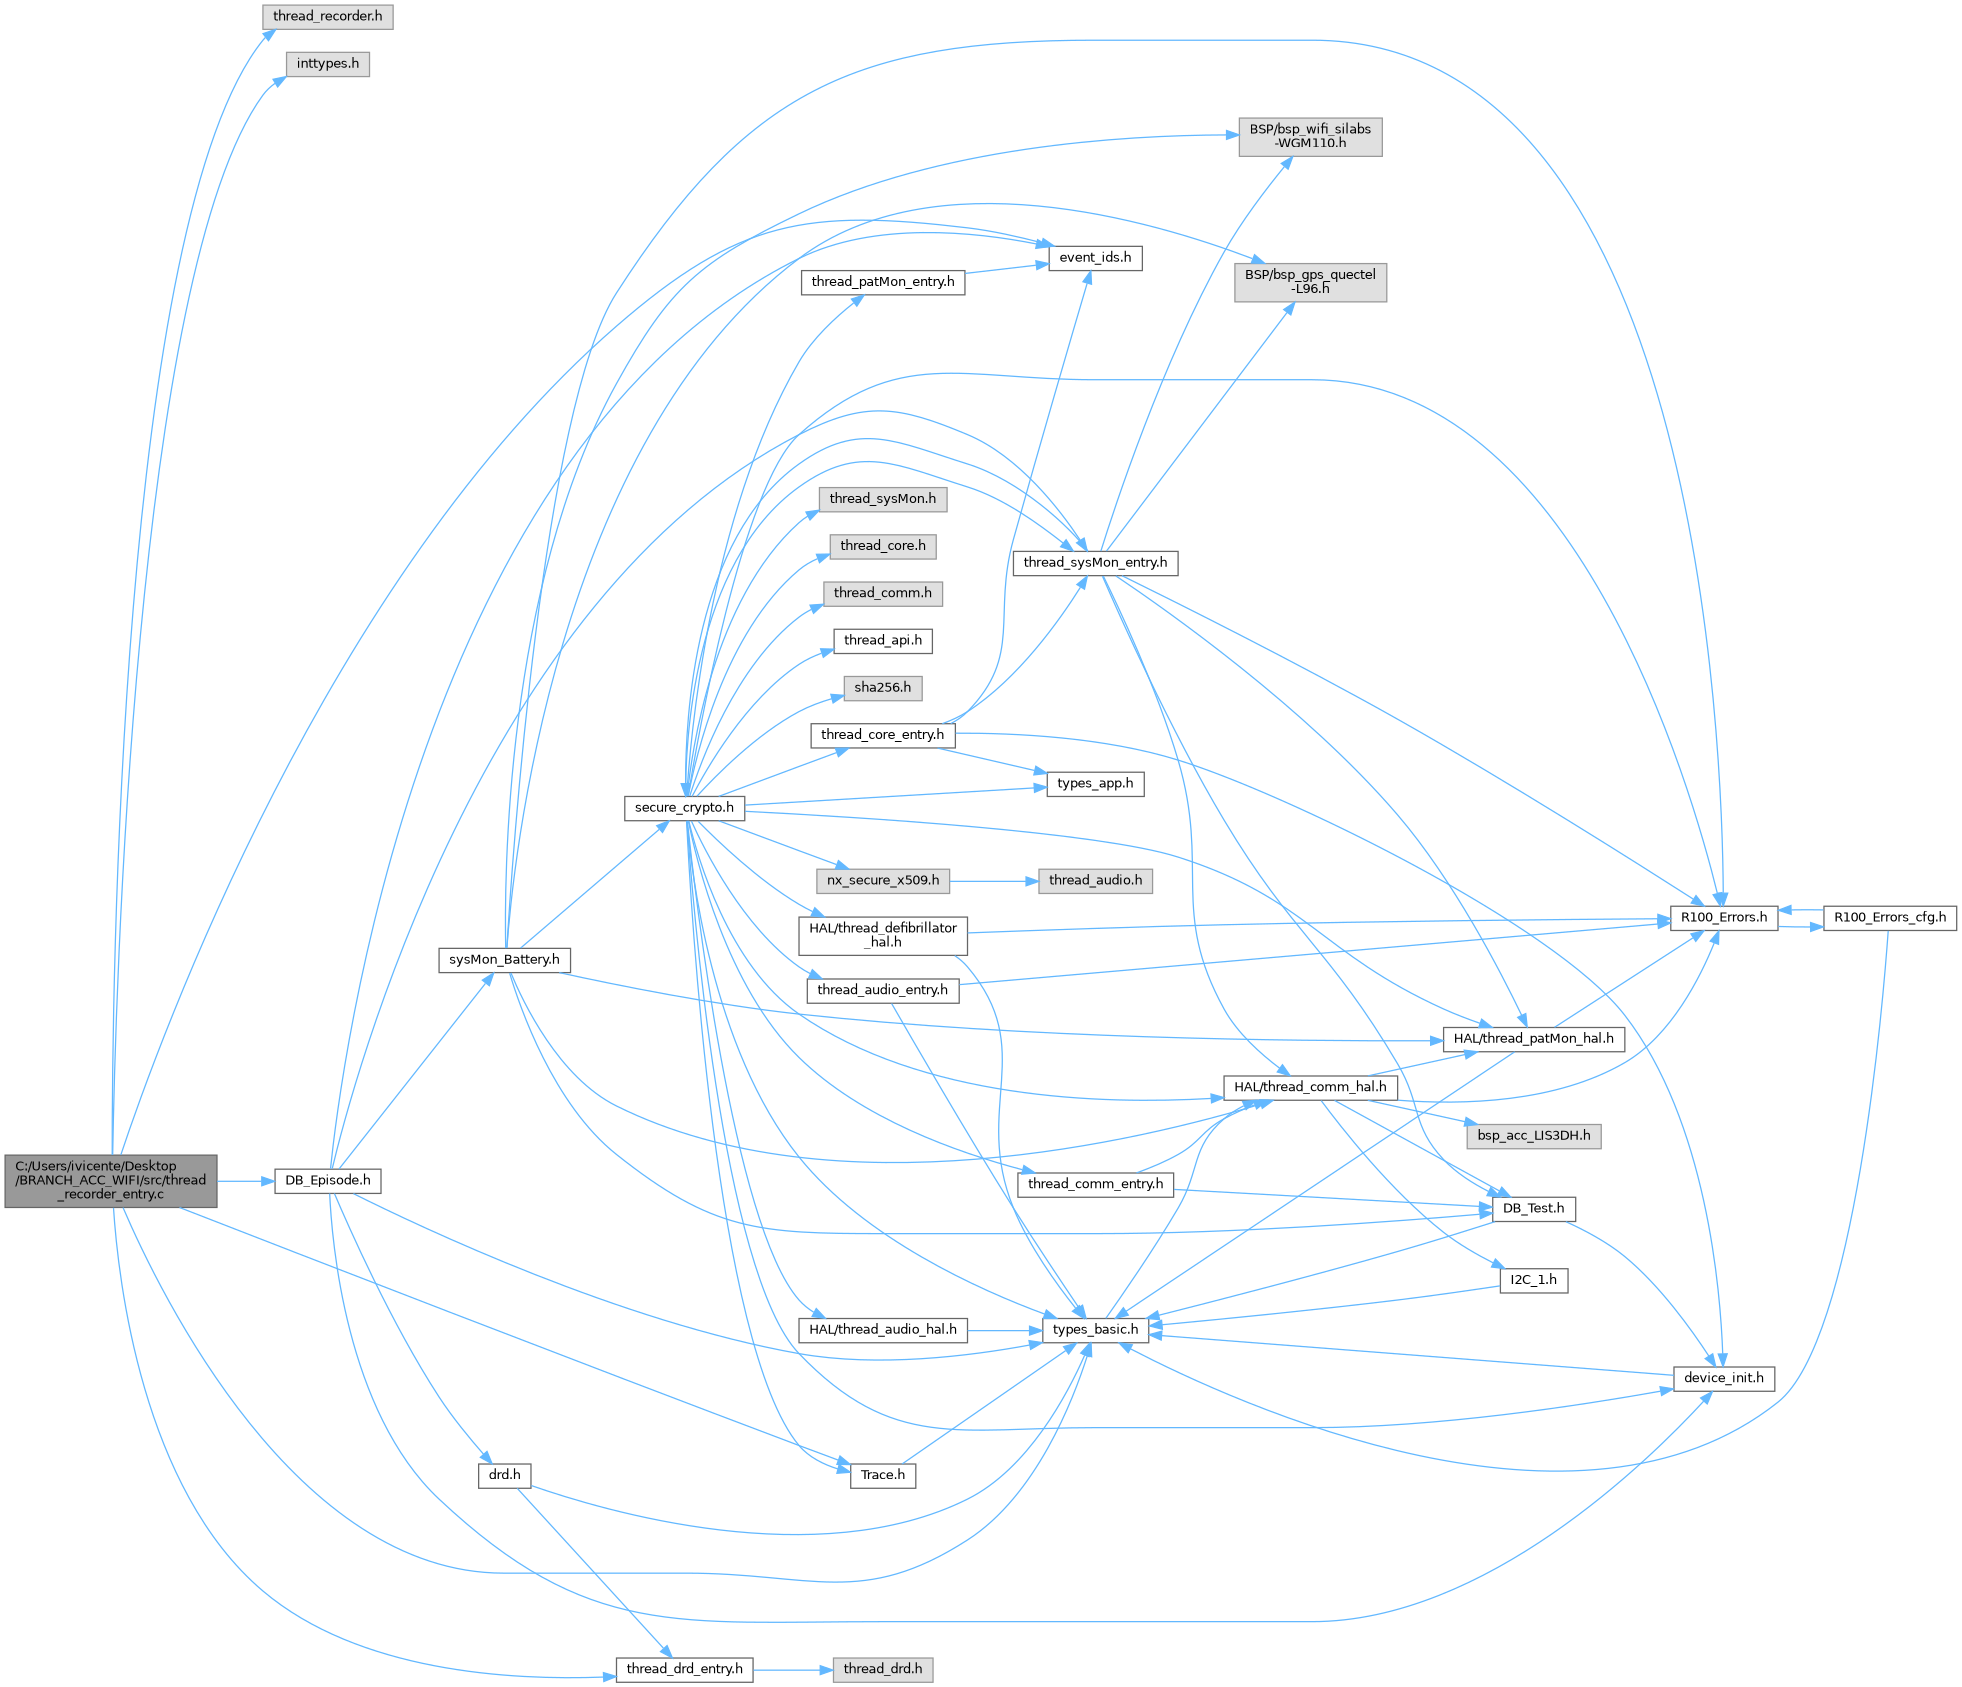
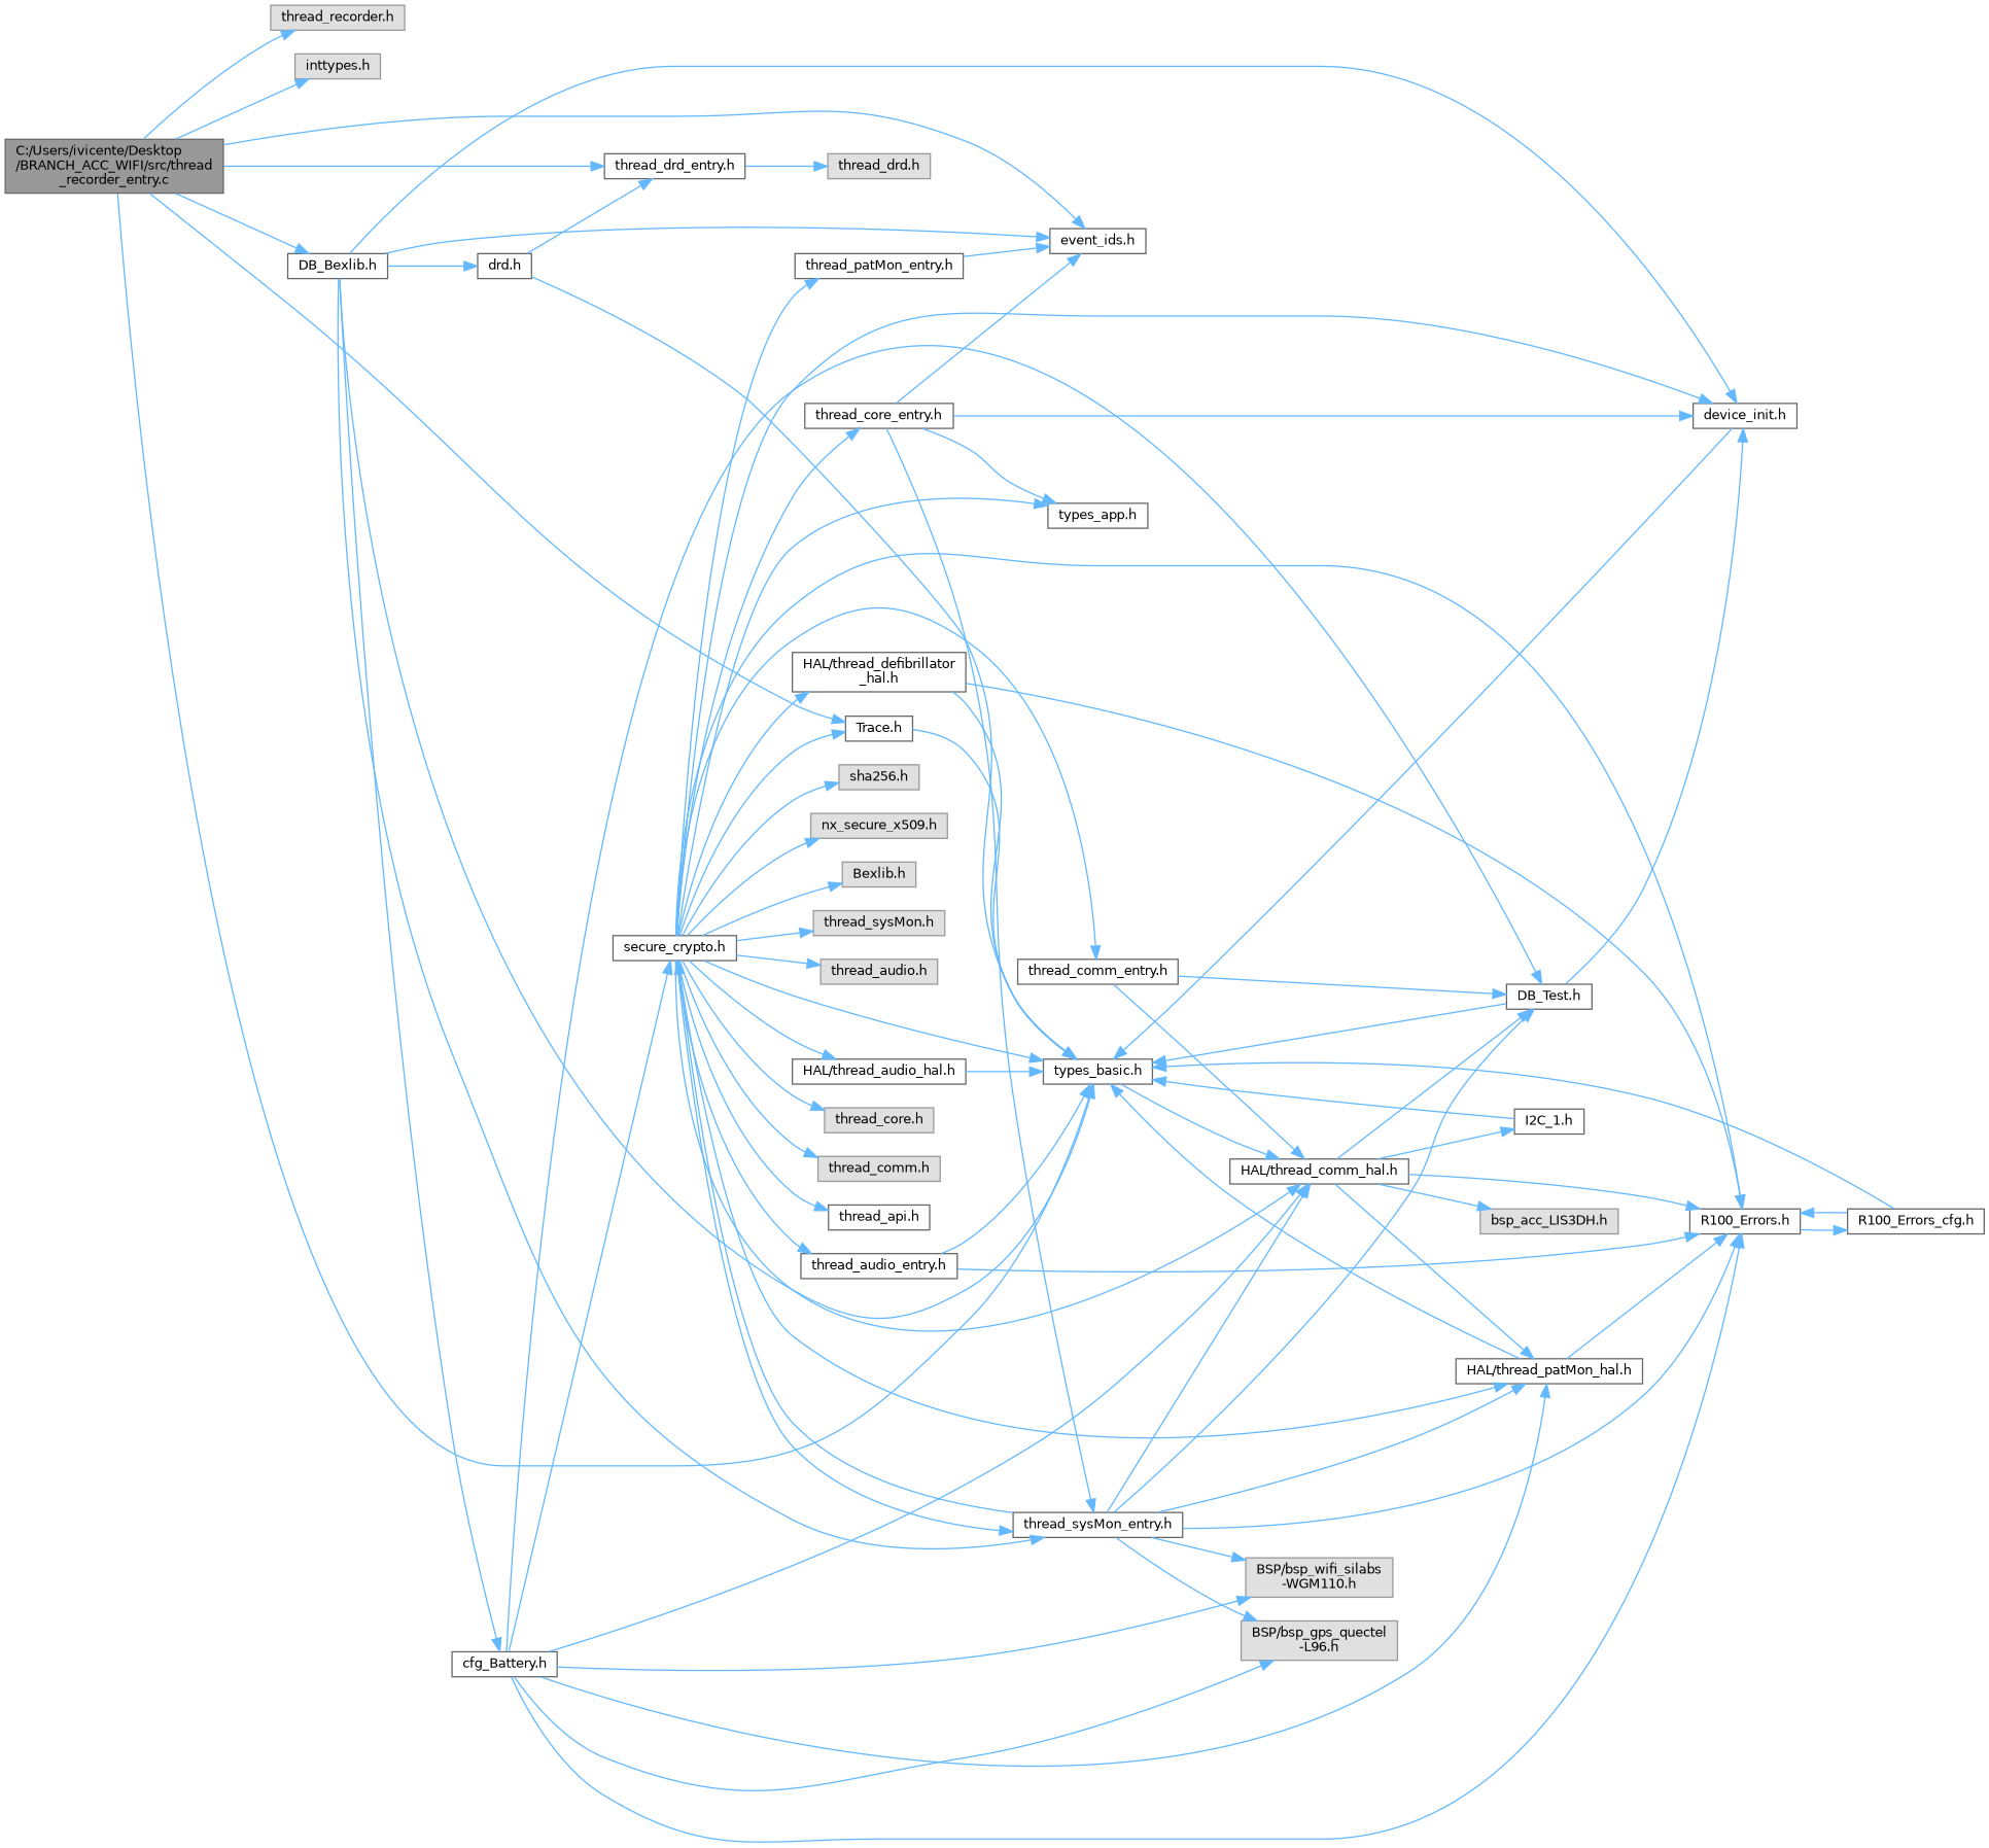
  digraph {
    rankdir=LR
    node [color=grey40 fillcolor=white fontname=Helvetica fontsize=10 shape=box style=filled]
    edge [color=steelblue1 fontname=Helvetica fontsize=10 labelfontname=Helvetica labelfontsize=10 style=solid]
    n1 [color=gray40 fillcolor=grey60 fontcolor=black height=0.2 label="C:/Users/ivicente/Desktop\l/BRANCH_ACC_WIFI/src/thread\l_recorder_entry.c" width=0.4]
    n2 [color=grey60 fillcolor="#E0E0E0" height=0.2 label="thread_recorder.h" width=0.4]
    n3 [color=grey60 fillcolor="#E0E0E0" height=0.2 label="inttypes.h" width=0.4]
    n4 [height=0.2 label="Trace.h" width=0.4]
    n5 [height=0.2 label="types_basic.h" width=0.4]
    n6 [height=0.2 label="event_ids.h" width=0.4]
-   n7 [height=0.2 label="DB_Episode.h" width=0.4]
+   n7 [height=0.2 label="DB_Bexlib.h" width=0.4]
    n8 [height=0.2 label="thread_drd_entry.h" width=0.4]
    n9 [height=0.2 label="HAL/thread_comm_hal.h" width=0.4]
    n10 [height=0.2 label="device_init.h" width=0.4]
    n11 [height=0.2 label="drd.h" width=0.4]
-   n12 [height=0.2 label="sysMon_Battery.h" width=0.4]
+   n12 [height=0.2 label="cfg_Battery.h" width=0.4]
    n13 [height=0.2 label="thread_sysMon_entry.h" width=0.4]
    n14 [color=grey60 fillcolor="#E0E0E0" height=0.2 label="thread_drd.h" width=0.4]
    n15 [height=0.2 label="R100_Errors.h" width=0.4]
    n16 [height=0.2 label="HAL/thread_patMon_hal.h" width=0.4]
    n17 [height=0.2 label="DB_Test.h" width=0.4]
    n18 [height=0.2 label="secure_crypto.h" width=0.4]
    n19 [color=grey60 fillcolor="#E0E0E0" height=0.2 label="BSP/bsp_wifi_silabs\l-WGM110.h" width=0.4]
    n20 [color=grey60 fillcolor="#E0E0E0" height=0.2 label="BSP/bsp_gps_quectel\l-L96.h" width=0.4]
    n21 [height=0.2 label="R100_Errors_cfg.h" width=0.4]
    n22 [height=0.2 label="I2C_1.h" width=0.4]
    n23 [color=grey60 fillcolor="#E0E0E0" height=0.2 label="bsp_acc_LIS3DH.h" width=0.4]
    n24 [color=grey60 fillcolor="#E0E0E0" height=0.2 label="nx_secure_x509.h" width=0.4]
    n25 [height=0.2 label="types_app.h" width=0.4]
    n26 [height=0.2 label="HAL/thread_defibrillator\l_hal.h" width=0.4]
    n27 [height=0.2 label="HAL/thread_audio_hal.h" width=0.4]
    n28 [height=0.2 label="thread_comm_entry.h" width=0.4]
    n29 [height=0.2 label="thread_patMon_entry.h" width=0.4]
    n30 [color=grey60 fillcolor="#E0E0E0" height=0.2 label="thread_sysMon.h" width=0.4]
    n31 [height=0.2 label="thread_audio_entry.h" width=0.4]
    n32 [color=grey60 fillcolor="#E0E0E0" height=0.2 label="thread_audio.h" width=0.4]
    n33 [height=0.2 label="thread_core_entry.h" width=0.4]
    n34 [color=grey60 fillcolor="#E0E0E0" height=0.2 label="thread_core.h" width=0.4]
    n35 [color=grey60 fillcolor="#E0E0E0" height=0.2 label="thread_comm.h" width=0.4]
    n36 [height=0.2 label="thread_api.h" width=0.4]
    n37 [color=grey60 fillcolor="#E0E0E0" height=0.2 label="sha256.h" width=0.4]
+   n38 [color=grey60 fillcolor="#E0E0E0" height=0.2 label="Bexlib.h" width=0.4]
    n1 -> n2
    n1 -> n3
    n1 -> n4
    n1 -> n5
    n1 -> n6
    n1 -> n7
    n1 -> n8
    n4 -> n5
    n5 -> n9
    n7 -> n5
    n7 -> n6
    n7 -> n10
    n7 -> n11
    n7 -> n12
    n7 -> n13
    n8 -> n14
    n9 -> n15
    n9 -> n16
    n9 -> n17
    n9 -> n22
    n9 -> n23
    n10 -> n5
    n11 -> n5
    n11 -> n8
    n12 -> n9
    n12 -> n15
    n12 -> n16
    n12 -> n17
    n12 -> n18
    n12 -> n19
    n12 -> n20
    n13 -> n9
    n13 -> n15
    n13 -> n16
    n13 -> n17
    n13 -> n18
    n13 -> n19
    n13 -> n20
    n15 -> n21
    n16 -> n5
    n16 -> n15
    n17 -> n5
    n17 -> n10
    n18 -> n4
    n18 -> n5
    n18 -> n9
    n18 -> n10
    n18 -> n13
    n18 -> n15
    n18 -> n16
    n18 -> n24
    n18 -> n25
    n18 -> n26
    n18 -> n27
    n18 -> n28
    n18 -> n29
    n18 -> n30
    n18 -> n31
-   n24 -> n32
+   n18 -> n32
    n18 -> n33
    n18 -> n34
    n18 -> n35
    n18 -> n36
    n18 -> n37
+   n18 -> n38
    n21 -> n5
    n21 -> n15
    n22 -> n5
    n26 -> n5
    n26 -> n15
    n27 -> n5
    n28 -> n9
    n28 -> n17
    n29 -> n6
    n31 -> n5
    n31 -> n15
    n33 -> n6
    n33 -> n10
    n33 -> n13
    n33 -> n25
  }
